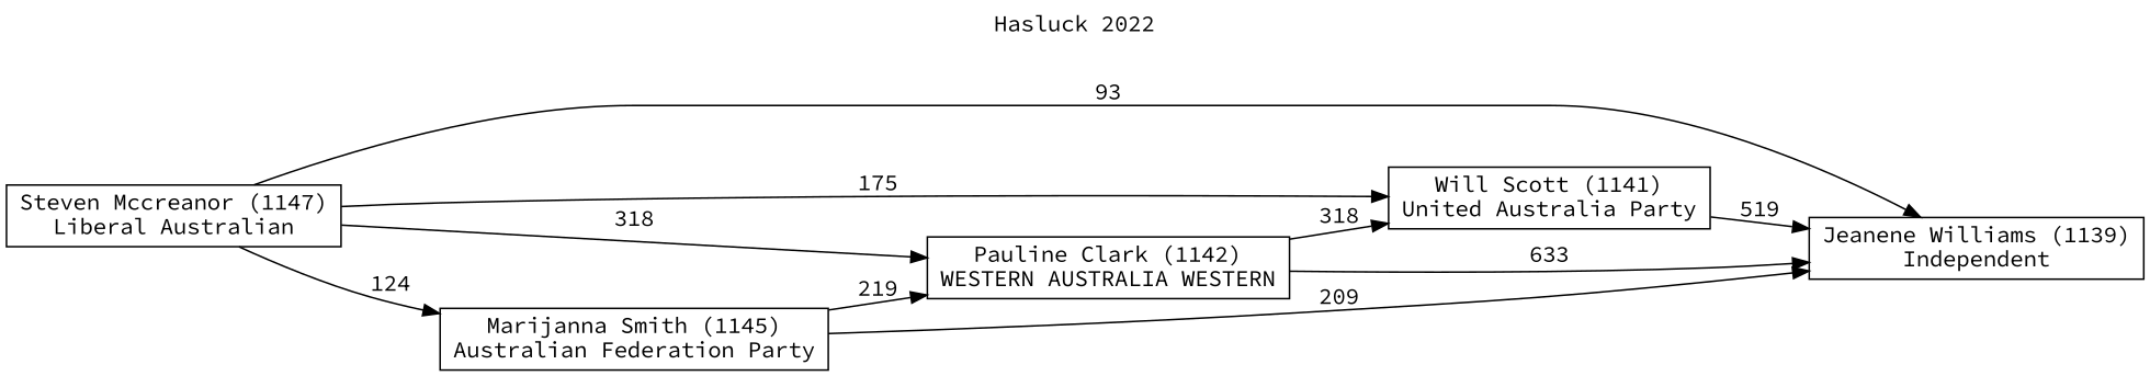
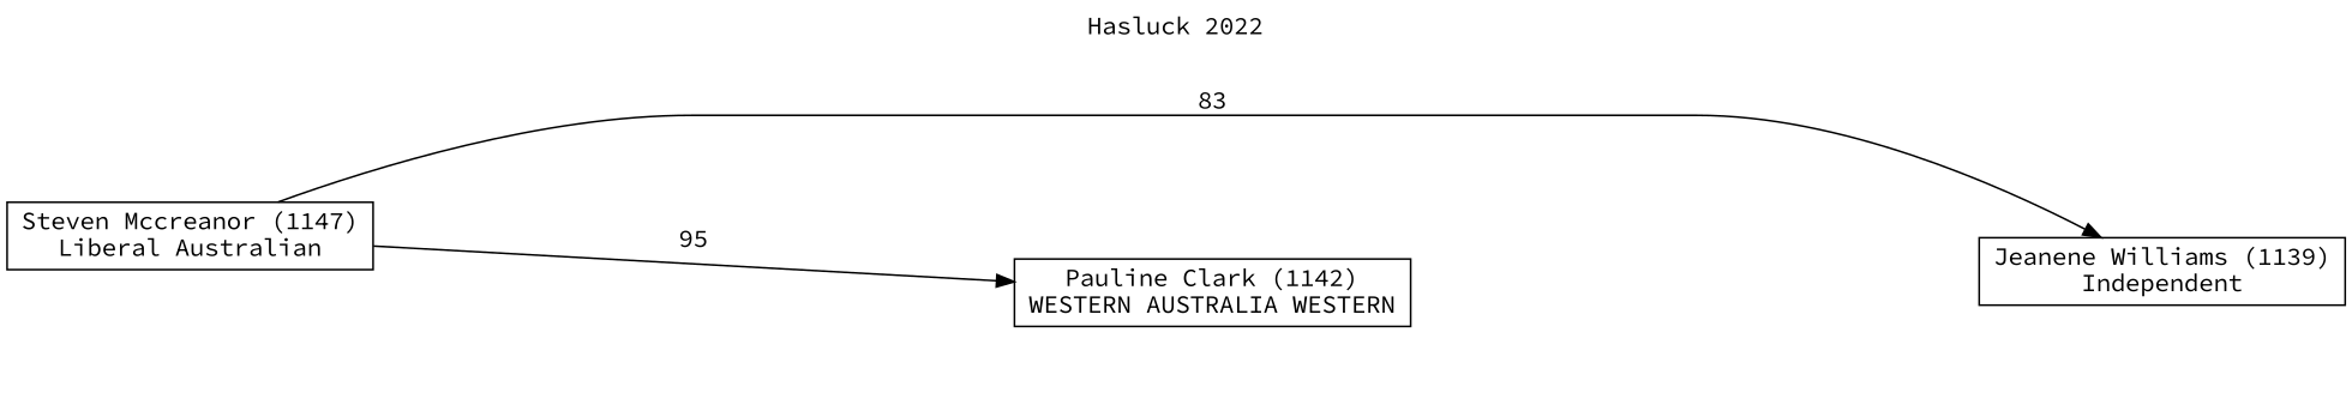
  digraph {
    fontname="Source Code Pro"
    label="Hasluck 2022"
    labelloc=t
    mclimit=10
    rankdir=LR
    node [fontname="Source Code Pro" shape=box]
    edge [fontname="Source Code Pro"]
    n1 [label="Pauline Clark (1142)\nWESTERN AUSTRALIA WESTERN"]
    n2 [label="Jeanene Williams (1139)\nIndependent"]
-   n3 [label="Will Scott (1141)\nUnited Australia Party"]
    n4 [label="Steven Mccreanor (1147)\nLiberal Australian"]
-   n5 [label="Marijanna Smith (1145)\nAustralian Federation Party"]
-   n1 -> n2 [label=633]
-   n1 -> n3 [label=318]
-   n3 -> n2 [label=519]
-   n4 -> n1 [label=318]
-   n4 -> n2 [label=93]
-   n4 -> n3 [label=175]
-   n4 -> n5 [label=124]
-   n5 -> n1 [label=219]
-   n5 -> n2 [label=209]
+   n4 -> n1 [label=95]
+   n4 -> n2 [label=83]
  }
